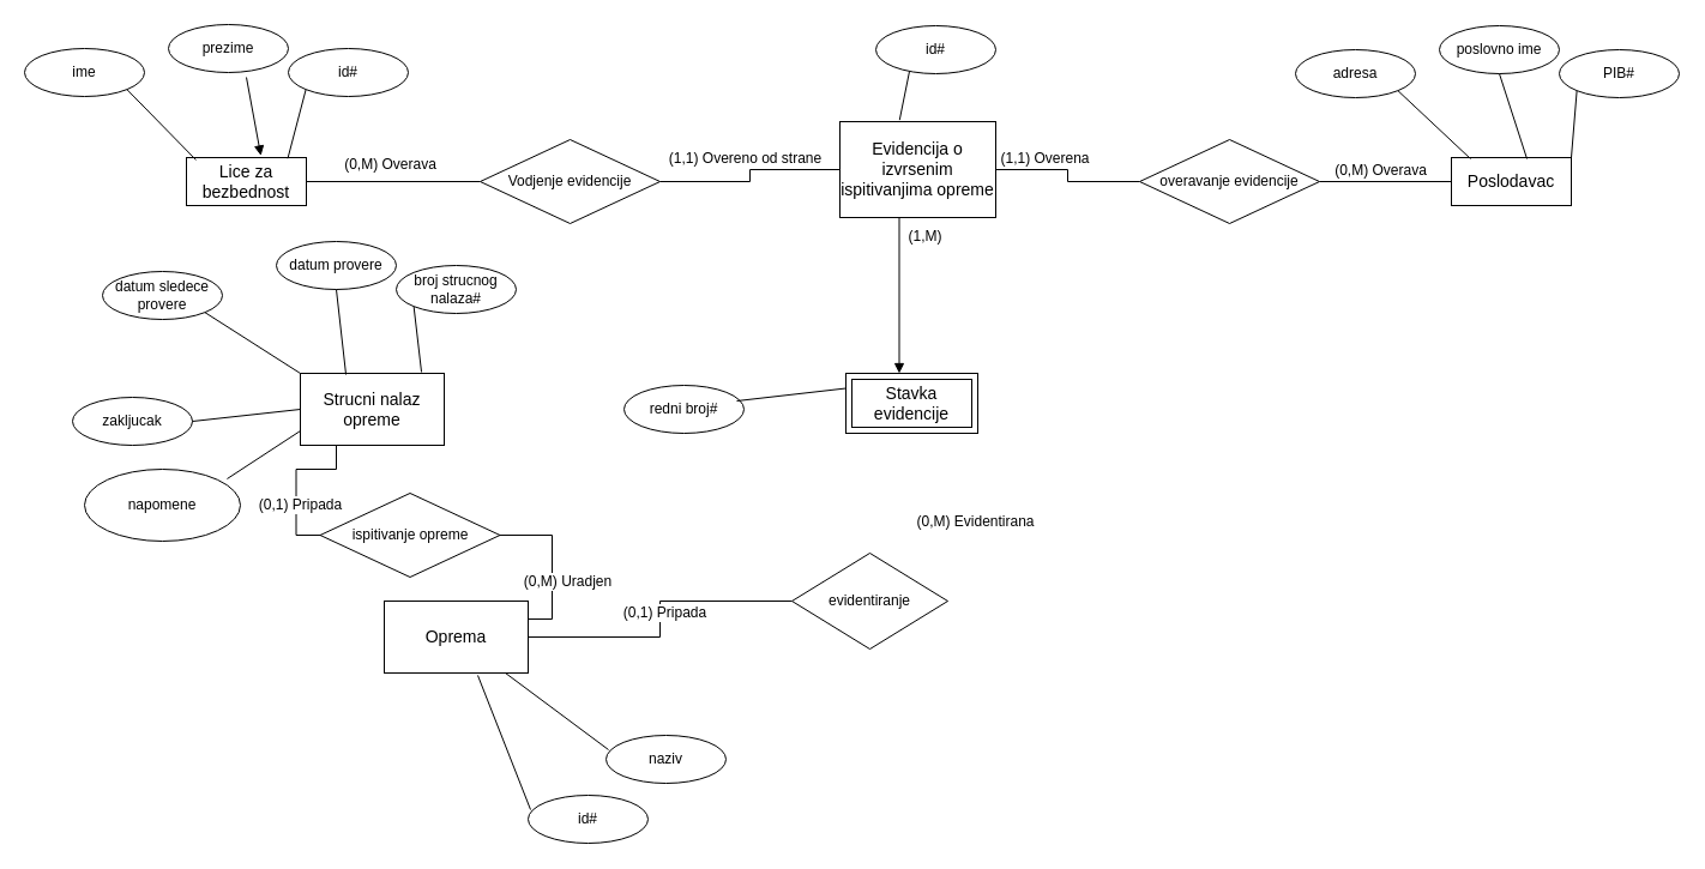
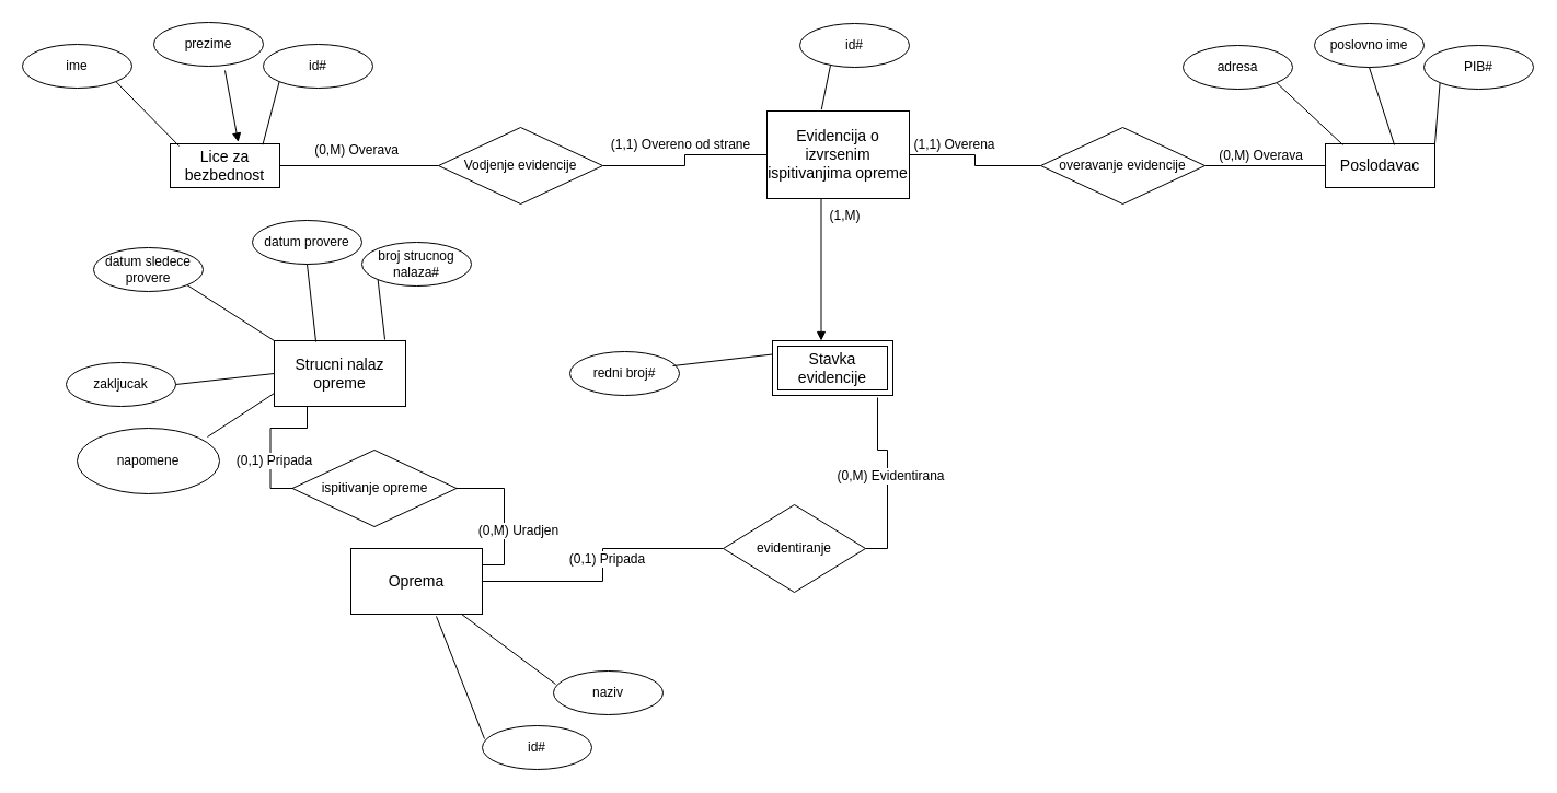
  <mxCell id="0" />
  <mxCell id="1" parent="0" />
  <mxCell id="2" value="" style="rounded=0;orthogonalLoop=1;jettySize=auto;html=1;exitX=0.5;exitY=1;exitDx=0;exitDy=0;endArrow=block;endFill=1;targetPerimeterSpacing=0;" parent="1" edge="1"><mxGeometry relative="1" as="geometry"><mxPoint x="749.5" y="311" as="targetPoint" /><mxPoint x="749.5" y="181" as="sourcePoint" /></mxGeometry></mxCell>
  <mxCell id="3" value="&lt;font style=&quot;font-size: 12px;&quot;&gt;(1,M)&lt;/font&gt;" style="edgeLabel;html=1;align=center;verticalAlign=middle;resizable=0;points=[];fontSize=12;" parent="2" vertex="1" connectable="0"><mxGeometry x="-0.769" y="3" relative="1" as="geometry"><mxPoint x="18" as="offset" /></mxGeometry></mxCell>
  <mxCell id="4" value="&lt;font style=&quot;font-size: 14px;&quot;&gt;Evidencija o izvrsenim ispitivanjima opreme&lt;/font&gt;" style="rounded=0;whiteSpace=wrap;html=1;fontSize=14;" parent="1" vertex="1"><mxGeometry x="700" y="101" width="130" height="80" as="geometry" /></mxCell>
  <mxCell id="5" value="&lt;font style=&quot;font-size: 14px;&quot;&gt;Stavka evidencije&lt;/font&gt;" style="shape=ext;margin=3;double=1;whiteSpace=wrap;html=1;align=center;rounded=0;" parent="1" vertex="1"><mxGeometry x="705" y="311" width="110" height="50" as="geometry" /></mxCell>
  <mxCell id="6" value="redni broj#" style="ellipse;whiteSpace=wrap;html=1;align=center;" parent="1" vertex="1"><mxGeometry x="520" y="321" width="100" height="40" as="geometry" /></mxCell>
  <mxCell id="7" value="" style="endArrow=none;html=1;rounded=0;entryX=0;entryY=0.25;entryDx=0;entryDy=0;exitX=0.94;exitY=0.325;exitDx=0;exitDy=0;exitPerimeter=0;" parent="1" source="6" target="5" edge="1"><mxGeometry width="50" height="50" relative="1" as="geometry"><mxPoint x="610" y="341" as="sourcePoint" /><mxPoint x="665" y="289" as="targetPoint" /></mxGeometry></mxCell>
  <mxCell id="8" value="&lt;font style=&quot;font-size: 14px;&quot;&gt;Poslodavac&lt;/font&gt;" style="whiteSpace=wrap;html=1;align=center;" parent="1" vertex="1"><mxGeometry x="1210" y="131" width="100" height="40" as="geometry" /></mxCell>
  <mxCell id="9" value="" style="edgeStyle=orthogonalEdgeStyle;rounded=0;orthogonalLoop=1;jettySize=auto;html=1;endArrow=none;endFill=0;" parent="1" source="13" target="4" edge="1"><mxGeometry relative="1" as="geometry" /></mxCell>
  <mxCell id="10" value="&lt;font style=&quot;font-size: 12px;&quot;&gt;(1,1) Overena&lt;/font&gt;" style="edgeLabel;html=1;align=center;verticalAlign=middle;resizable=0;points=[];fontSize=12;" parent="9" vertex="1" connectable="0"><mxGeometry x="0.339" y="1" relative="1" as="geometry"><mxPoint x="-3" y="-11" as="offset" /></mxGeometry></mxCell>
  <mxCell id="11" style="edgeStyle=orthogonalEdgeStyle;rounded=0;orthogonalLoop=1;jettySize=auto;html=1;exitX=1;exitY=0.5;exitDx=0;exitDy=0;entryX=0;entryY=0.5;entryDx=0;entryDy=0;endArrow=none;endFill=0;" parent="1" source="13" target="8" edge="1"><mxGeometry relative="1" as="geometry" /></mxCell>
  <mxCell id="12" value="(0,M) Overava" style="edgeLabel;html=1;align=center;verticalAlign=middle;resizable=0;points=[];fontSize=12;" parent="11" vertex="1" connectable="0"><mxGeometry x="-0.036" y="3" relative="1" as="geometry"><mxPoint x="-3" y="-7" as="offset" /></mxGeometry></mxCell>
  <mxCell id="13" value="overavanje evidencije" style="shape=rhombus;perimeter=rhombusPerimeter;whiteSpace=wrap;html=1;align=center;" parent="1" vertex="1"><mxGeometry x="950" y="116" width="150" height="70" as="geometry" /></mxCell>
  <mxCell id="14" value="adresa" style="ellipse;whiteSpace=wrap;html=1;align=center;" parent="1" vertex="1"><mxGeometry x="1080" y="41" width="100" height="40" as="geometry" /></mxCell>
  <mxCell id="15" value="" style="endArrow=none;html=1;rounded=0;entryX=0.16;entryY=0.025;entryDx=0;entryDy=0;exitX=1;exitY=1;exitDx=0;exitDy=0;entryPerimeter=0;" parent="1" source="14" target="8" edge="1"><mxGeometry width="50" height="50" relative="1" as="geometry"><mxPoint x="1240" y="271" as="sourcePoint" /><mxPoint x="1295" y="219" as="targetPoint" /></mxGeometry></mxCell>
  <mxCell id="16" value="PIB#" style="ellipse;whiteSpace=wrap;html=1;align=center;" parent="1" vertex="1"><mxGeometry x="1300" y="41" width="100" height="40" as="geometry" /></mxCell>
  <mxCell id="17" value="" style="endArrow=none;html=1;rounded=0;entryX=1;entryY=0;entryDx=0;entryDy=0;exitX=0;exitY=1;exitDx=0;exitDy=0;" parent="1" source="16" target="8" edge="1"><mxGeometry width="50" height="50" relative="1" as="geometry"><mxPoint x="1200" y="201" as="sourcePoint" /><mxPoint x="1295" y="194" as="targetPoint" /></mxGeometry></mxCell>
  <mxCell id="18" value="poslovno ime" style="ellipse;whiteSpace=wrap;html=1;align=center;" parent="1" vertex="1"><mxGeometry x="1200" y="21" width="100" height="40" as="geometry" /></mxCell>
  <mxCell id="19" value="" style="endArrow=none;html=1;rounded=0;entryX=0.63;entryY=0.025;entryDx=0;entryDy=0;exitX=0.5;exitY=1;exitDx=0;exitDy=0;entryPerimeter=0;" parent="1" source="18" target="8" edge="1"><mxGeometry width="50" height="50" relative="1" as="geometry"><mxPoint x="1360" y="261" as="sourcePoint" /><mxPoint x="1455" y="244" as="targetPoint" /></mxGeometry></mxCell>
  <mxCell id="20" value="id#" style="ellipse;whiteSpace=wrap;html=1;align=center;" parent="1" vertex="1"><mxGeometry x="730" y="21" width="100" height="40" as="geometry" /></mxCell>
  <mxCell id="21" value="" style="endArrow=none;html=1;rounded=0;entryX=0.383;entryY=-0.017;entryDx=0;entryDy=0;exitX=0.28;exitY=0.95;exitDx=0;exitDy=0;entryPerimeter=0;exitPerimeter=0;" parent="1" source="20" target="4" edge="1"><mxGeometry width="50" height="50" relative="1" as="geometry"><mxPoint x="800" y="260" as="sourcePoint" /><mxPoint x="786" y="121" as="targetPoint" /></mxGeometry></mxCell>
  <mxCell id="22" style="edgeStyle=orthogonalEdgeStyle;rounded=0;orthogonalLoop=1;jettySize=auto;html=1;exitX=1;exitY=0.5;exitDx=0;exitDy=0;entryX=0;entryY=0.5;entryDx=0;entryDy=0;endArrow=none;endFill=0;" parent="1" source="25" target="4" edge="1"><mxGeometry relative="1" as="geometry"><mxPoint x="660" y="146" as="targetPoint" /></mxGeometry></mxCell>
  <mxCell id="23" value="(1,1) Overeno od strane" style="edgeLabel;html=1;align=center;verticalAlign=middle;resizable=0;points=[];fontSize=12;" parent="22" vertex="1" connectable="0"><mxGeometry x="-0.036" y="3" relative="1" as="geometry"><mxPoint x="-2" y="-18" as="offset" /></mxGeometry></mxCell>
  <mxCell id="24" style="edgeStyle=orthogonalEdgeStyle;rounded=0;orthogonalLoop=1;jettySize=auto;html=1;exitX=0;exitY=0.5;exitDx=0;exitDy=0;endArrow=none;endFill=0;entryX=1;entryY=0.5;entryDx=0;entryDy=0;" parent="1" source="25" target="27" edge="1"><mxGeometry relative="1" as="geometry"><mxPoint x="250" y="151" as="targetPoint" /></mxGeometry></mxCell>
  <mxCell id="25" value="Vodjenje evidencije" style="shape=rhombus;perimeter=rhombusPerimeter;whiteSpace=wrap;html=1;align=center;" parent="1" vertex="1"><mxGeometry x="400" y="116" width="150" height="70" as="geometry" /></mxCell>
  <mxCell id="26" value="(0,M) Overava" style="edgeLabel;html=1;align=center;verticalAlign=middle;resizable=0;points=[];fontSize=12;" parent="1" vertex="1" connectable="0"><mxGeometry x="330.005" y="141" as="geometry"><mxPoint x="-6" y="-5" as="offset" /></mxGeometry></mxCell>
  <mxCell id="27" value="&lt;font style=&quot;font-size: 14px;&quot;&gt;Lice za bezbednost&lt;/font&gt;" style="whiteSpace=wrap;html=1;align=center;" parent="1" vertex="1"><mxGeometry x="155" y="131" width="100" height="40" as="geometry" /></mxCell>
  <mxCell id="28" value="ime" style="ellipse;whiteSpace=wrap;html=1;align=center;" parent="1" vertex="1"><mxGeometry x="20" y="40" width="100" height="40" as="geometry" /></mxCell>
  <mxCell id="29" value="" style="endArrow=none;html=1;rounded=0;entryX=0.08;entryY=0.049;entryDx=0;entryDy=0;exitX=1;exitY=1;exitDx=0;exitDy=0;entryPerimeter=0;" parent="1" source="28" target="27" edge="1"><mxGeometry width="50" height="50" relative="1" as="geometry"><mxPoint x="180" y="270" as="sourcePoint" /><mxPoint x="166" y="131" as="targetPoint" /></mxGeometry></mxCell>
  <mxCell id="30" value="id#" style="ellipse;whiteSpace=wrap;html=1;align=center;" parent="1" vertex="1"><mxGeometry x="240" y="40" width="100" height="40" as="geometry" /></mxCell>
  <mxCell id="31" value="" style="endArrow=none;html=1;rounded=0;entryX=0.845;entryY=0.019;entryDx=0;entryDy=0;exitX=0;exitY=1;exitDx=0;exitDy=0;entryPerimeter=0;" parent="1" source="30" target="27" edge="1"><mxGeometry width="50" height="50" relative="1" as="geometry"><mxPoint x="140" y="200" as="sourcePoint" /><mxPoint x="250" y="130" as="targetPoint" /></mxGeometry></mxCell>
  <mxCell id="32" value="prezime" style="ellipse;whiteSpace=wrap;html=1;align=center;" parent="1" vertex="1"><mxGeometry x="140" y="20" width="100" height="40" as="geometry" /></mxCell>
  <mxCell id="33" value="" style="endArrow=block;html=1;rounded=0;entryX=0.621;entryY=-0.04;entryDx=0;entryDy=0;exitX=0.65;exitY=1.1;exitDx=0;exitDy=0;exitPerimeter=0;entryPerimeter=0;" parent="1" source="32" target="27" edge="1"><mxGeometry width="50" height="50" relative="1" as="geometry"><mxPoint x="300" y="260" as="sourcePoint" /><mxPoint x="213" y="131" as="targetPoint" /></mxGeometry></mxCell>
  <mxCell id="34" value="Strucni nalaz opreme" style="rounded=0;whiteSpace=wrap;html=1;fontSize=14;" parent="1" vertex="1"><mxGeometry x="250" y="311" width="120" height="60" as="geometry" /></mxCell>
  <mxCell id="35" value="datum sledece provere" style="ellipse;whiteSpace=wrap;html=1;align=center;" parent="1" vertex="1"><mxGeometry x="85" y="226" width="100" height="40" as="geometry" /></mxCell>
  <mxCell id="36" value="" style="endArrow=none;html=1;rounded=0;entryX=0;entryY=0;entryDx=0;entryDy=0;exitX=1;exitY=1;exitDx=0;exitDy=0;" parent="1" source="35" target="34" edge="1"><mxGeometry width="50" height="50" relative="1" as="geometry"><mxPoint x="270" y="451" as="sourcePoint" /><mxPoint x="256" y="312" as="targetPoint" /></mxGeometry></mxCell>
  <mxCell id="37" value="broj strucnog nalaza#" style="ellipse;whiteSpace=wrap;html=1;align=center;" parent="1" vertex="1"><mxGeometry x="330" y="221" width="100" height="40" as="geometry" /></mxCell>
  <mxCell id="38" value="" style="endArrow=none;html=1;rounded=0;entryX=0.842;entryY=-0.017;entryDx=0;entryDy=0;exitX=0;exitY=1;exitDx=0;exitDy=0;entryPerimeter=0;" parent="1" source="37" target="34" edge="1"><mxGeometry width="50" height="50" relative="1" as="geometry"><mxPoint x="230" y="381" as="sourcePoint" /><mxPoint x="340" y="311" as="targetPoint" /></mxGeometry></mxCell>
  <mxCell id="39" value="datum provere" style="ellipse;whiteSpace=wrap;html=1;align=center;" parent="1" vertex="1"><mxGeometry x="230" y="201" width="100" height="40" as="geometry" /></mxCell>
  <mxCell id="40" value="" style="endArrow=none;html=1;rounded=0;entryX=0.317;entryY=0.017;entryDx=0;entryDy=0;exitX=0.5;exitY=1;exitDx=0;exitDy=0;entryPerimeter=0;" parent="1" source="39" target="34" edge="1"><mxGeometry width="50" height="50" relative="1" as="geometry"><mxPoint x="390" y="441" as="sourcePoint" /><mxPoint x="303" y="312" as="targetPoint" /></mxGeometry></mxCell>
  <mxCell id="41" value="napomene" style="ellipse;whiteSpace=wrap;html=1;align=center;" parent="1" vertex="1"><mxGeometry x="70" y="391" width="130" height="60" as="geometry" /></mxCell>
  <mxCell id="42" value="" style="endArrow=none;html=1;rounded=0;entryX=0;entryY=0.8;entryDx=0;entryDy=0;exitX=0.915;exitY=0.133;exitDx=0;exitDy=0;entryPerimeter=0;exitPerimeter=0;" parent="1" source="41" target="34" edge="1"><mxGeometry width="50" height="50" relative="1" as="geometry"><mxPoint x="190" y="411" as="sourcePoint" /><mxPoint x="245" y="359" as="targetPoint" /></mxGeometry></mxCell>
  <mxCell id="43" value="zakljucak" style="ellipse;whiteSpace=wrap;html=1;align=center;" parent="1" vertex="1"><mxGeometry x="60" y="331" width="100" height="40" as="geometry" /></mxCell>
  <mxCell id="44" value="" style="endArrow=none;html=1;rounded=0;entryX=0;entryY=0.5;entryDx=0;entryDy=0;exitX=1;exitY=0.5;exitDx=0;exitDy=0;" parent="1" source="43" target="34" edge="1"><mxGeometry width="50" height="50" relative="1" as="geometry"><mxPoint x="150" y="351" as="sourcePoint" /><mxPoint x="245" y="334" as="targetPoint" /></mxGeometry></mxCell>
  <mxCell id="45" style="edgeStyle=orthogonalEdgeStyle;rounded=0;orthogonalLoop=1;jettySize=auto;html=1;exitX=0;exitY=0.5;exitDx=0;exitDy=0;endArrow=none;endFill=0;entryX=0.25;entryY=1;entryDx=0;entryDy=0;" parent="1" source="47" target="34" edge="1"><mxGeometry relative="1" as="geometry"><mxPoint x="206.5" y="466" as="targetPoint" /></mxGeometry></mxCell>
  <mxCell id="46" style="edgeStyle=orthogonalEdgeStyle;rounded=0;orthogonalLoop=1;jettySize=auto;html=1;exitX=1;exitY=0.5;exitDx=0;exitDy=0;entryX=1;entryY=0.25;entryDx=0;entryDy=0;endArrow=none;endFill=0;" parent="1" source="47" target="50" edge="1"><mxGeometry relative="1" as="geometry" /></mxCell>
  <mxCell id="47" value="ispitivanje opreme" style="shape=rhombus;perimeter=rhombusPerimeter;whiteSpace=wrap;html=1;align=center;" parent="1" vertex="1"><mxGeometry x="266.5" y="411" width="150" height="70" as="geometry" /></mxCell>
  <mxCell id="48" value="(0,1) Pripada" style="edgeLabel;html=1;align=center;verticalAlign=middle;resizable=0;points=[];fontSize=12;" parent="1" vertex="1" connectable="0"><mxGeometry x="266.505" y="421" as="geometry"><mxPoint x="-17" y="-1" as="offset" /></mxGeometry></mxCell>
  <mxCell id="49" style="edgeStyle=orthogonalEdgeStyle;rounded=0;orthogonalLoop=1;jettySize=auto;html=1;exitX=1;exitY=0.5;exitDx=0;exitDy=0;entryX=0;entryY=0.5;entryDx=0;entryDy=0;endArrow=none;endFill=0;" parent="1" source="50" target="56" edge="1"><mxGeometry relative="1" as="geometry" /></mxCell>
  <mxCell id="50" value="Oprema" style="rounded=0;whiteSpace=wrap;html=1;fontSize=14;" parent="1" vertex="1"><mxGeometry x="320" y="501" width="120" height="60" as="geometry" /></mxCell>
  <mxCell id="51" value="(0,M) Uradjen" style="edgeLabel;html=1;align=center;verticalAlign=middle;resizable=0;points=[];fontSize=12;" parent="1" vertex="1" connectable="0"><mxGeometry x="490.005" y="481" as="geometry"><mxPoint x="-18" y="3" as="offset" /></mxGeometry></mxCell>
  <mxCell id="52" value="id#" style="ellipse;whiteSpace=wrap;html=1;align=center;" parent="1" vertex="1"><mxGeometry x="440" y="663" width="100" height="40" as="geometry" /></mxCell>
  <mxCell id="53" value="" style="endArrow=none;html=1;rounded=0;entryX=0.65;entryY=1.033;entryDx=0;entryDy=0;exitX=0.02;exitY=0.3;exitDx=0;exitDy=0;exitPerimeter=0;entryPerimeter=0;" parent="1" source="52" target="50" edge="1"><mxGeometry width="50" height="50" relative="1" as="geometry"><mxPoint x="530" y="613" as="sourcePoint" /><mxPoint x="388" y="583" as="targetPoint" /></mxGeometry></mxCell>
  <mxCell id="54" value="naziv" style="ellipse;whiteSpace=wrap;html=1;align=center;" parent="1" vertex="1"><mxGeometry x="505" y="613" width="100" height="40" as="geometry" /></mxCell>
  <mxCell id="55" value="" style="endArrow=none;html=1;rounded=0;entryX=0.842;entryY=1;entryDx=0;entryDy=0;exitX=0.02;exitY=0.3;exitDx=0;exitDy=0;exitPerimeter=0;entryPerimeter=0;" parent="1" source="54" target="50" edge="1"><mxGeometry width="50" height="50" relative="1" as="geometry"><mxPoint x="595" y="563" as="sourcePoint" /><mxPoint x="415" y="571" as="targetPoint" /></mxGeometry></mxCell>
  <mxCell id="56" value="evidentiranje" style="rhombus;whiteSpace=wrap;html=1;" parent="1" vertex="1"><mxGeometry x="660" y="461" width="130" height="80" as="geometry" /></mxCell>
+ <mxCell id="57" style="edgeStyle=orthogonalEdgeStyle;rounded=0;orthogonalLoop=1;jettySize=auto;html=1;exitX=1;exitY=0.5;exitDx=0;exitDy=0;entryX=0.873;entryY=1.04;entryDx=0;entryDy=0;entryPerimeter=0;endArrow=none;endFill=0;" parent="1" source="56" target="5" edge="1"><mxGeometry relative="1" as="geometry" /></mxCell>
  <mxCell id="58" value="(0,1) Pripada" style="edgeLabel;html=1;align=center;verticalAlign=middle;resizable=0;points=[];fontSize=12;" parent="1" vertex="1" connectable="0"><mxGeometry x="570.005" y="511" as="geometry"><mxPoint x="-17" y="-1" as="offset" /></mxGeometry></mxCell>
  <mxCell id="59" value="(0,M) Evidentirana" style="edgeLabel;html=1;align=center;verticalAlign=middle;resizable=0;points=[];fontSize=12;" parent="1" vertex="1" connectable="0"><mxGeometry x="830.005" y="431" as="geometry"><mxPoint x="-18" y="3" as="offset" /></mxGeometry></mxCell>
